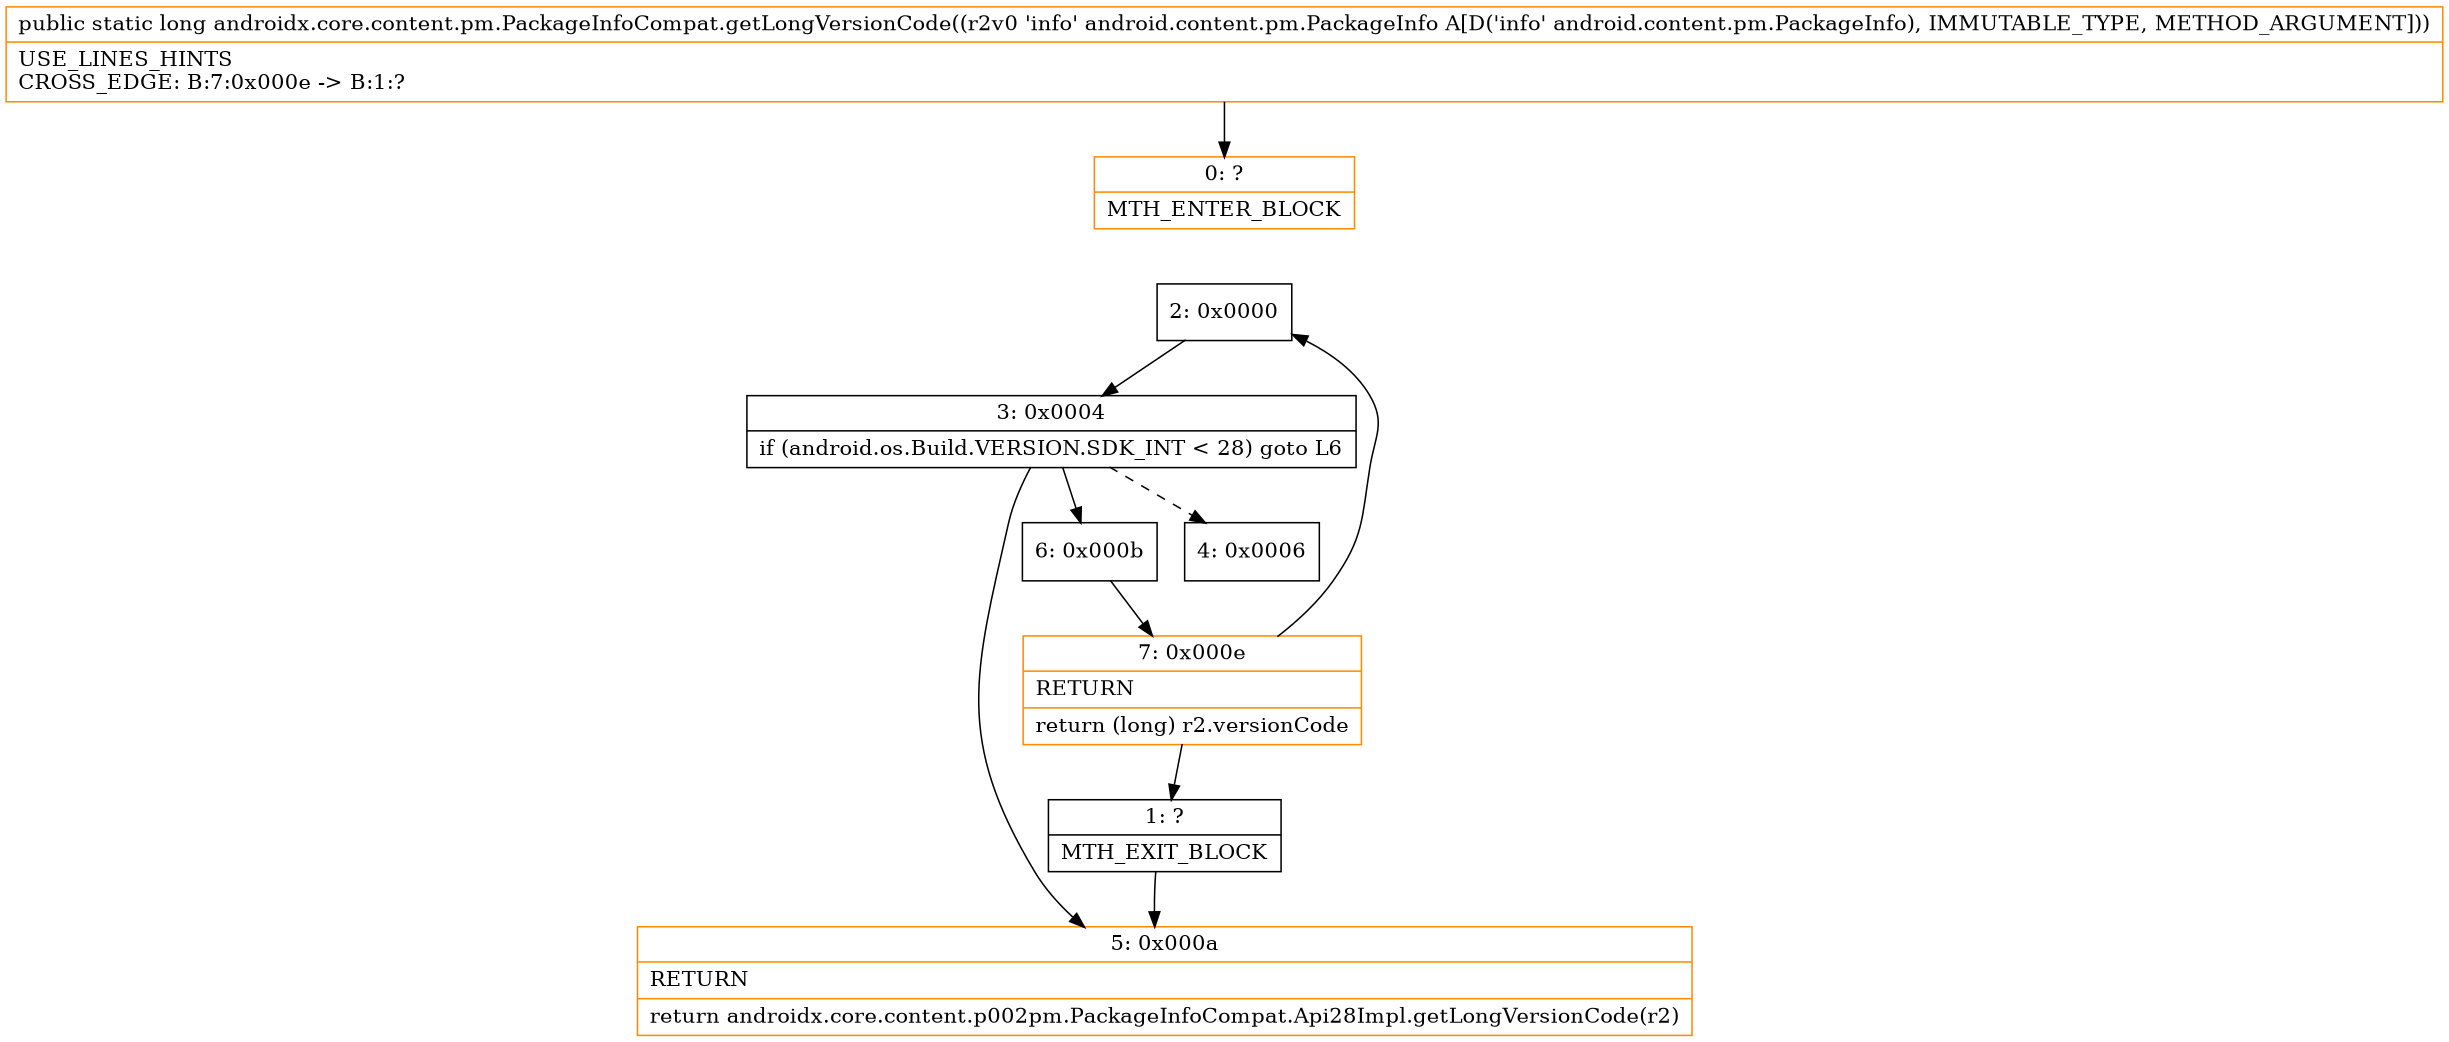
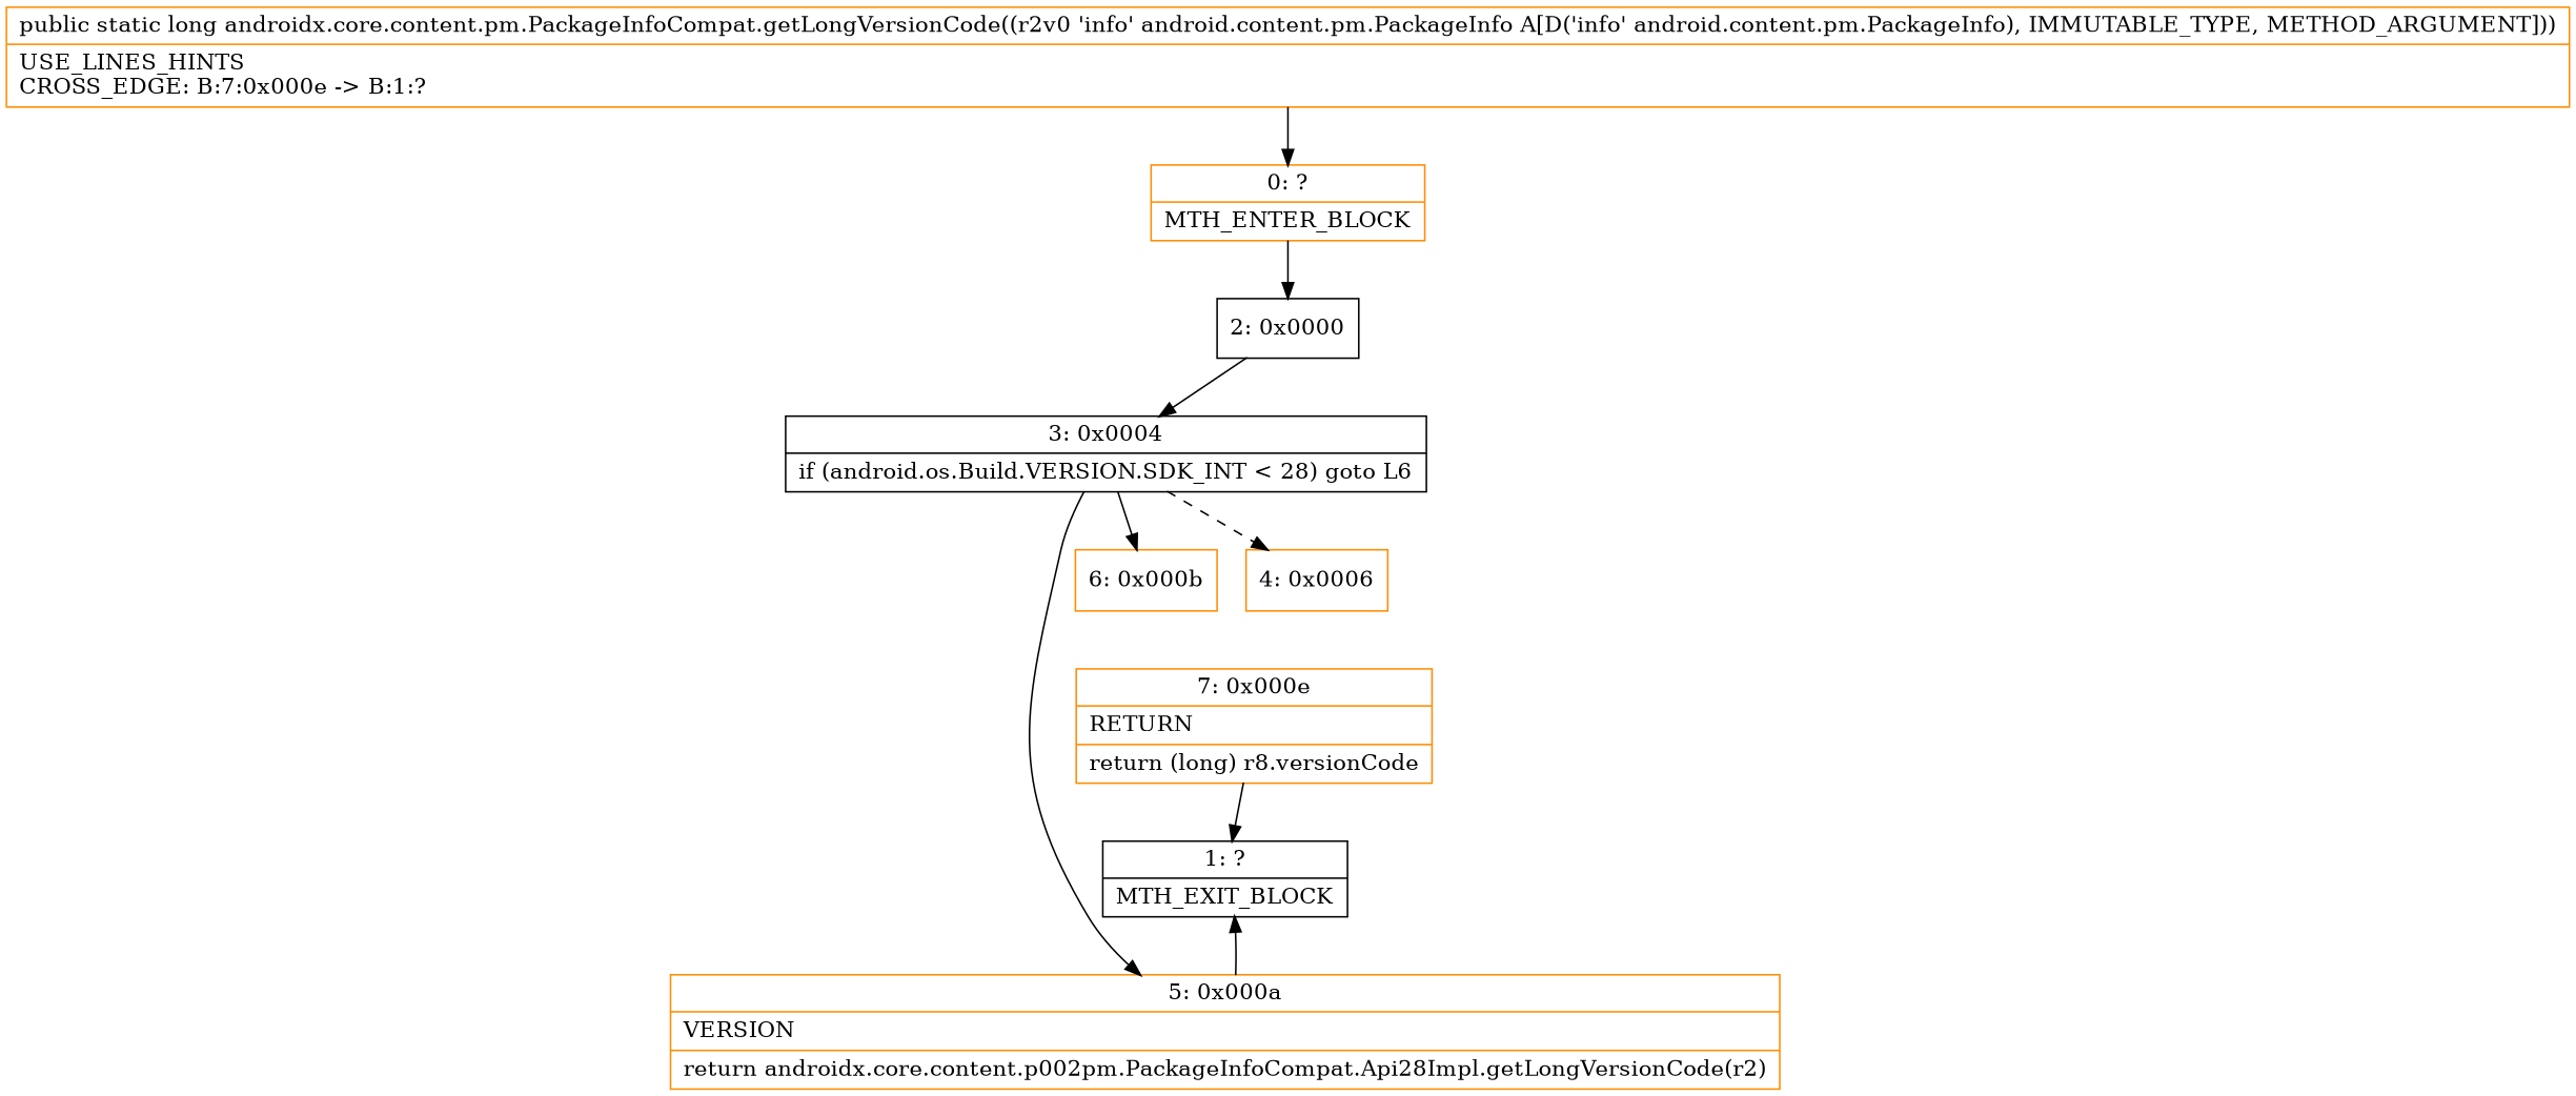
  digraph {
    node [color=darkorange shape=record]
    n1 [label="{0\:\ ?|MTH_ENTER_BLOCK\l}"]
    n2 [color=black label="{2\:\ 0x0000}"]
    n3 [color=black label="{3\:\ 0x0004|if (android.os.Build.VERSION.SDK_INT \< 28) goto L6\l}"]
-   n4 [color=black label="{4\:\ 0x0006}"]
-   n5 [color=black label="{6\:\ 0x000b}"]
-   n6 [label="{5\:\ 0x000a|RETURN\l|return androidx.core.content.p002pm.PackageInfoCompat.Api28Impl.getLongVersionCode(r2)\l}"]
-   n7 [label="{7\:\ 0x000e|RETURN\l|return (long) r2.versionCode\l}"]
+   n4 [label="{4\:\ 0x0006}"]
+   n5 [label="{6\:\ 0x000b}"]
+   n6 [label="{5\:\ 0x000a|VERSION\l|return androidx.core.content.p002pm.PackageInfoCompat.Api28Impl.getLongVersionCode(r2)\l}"]
+   n7 [label="{7\:\ 0x000e|RETURN\l|return (long) r8.versionCode\l}"]
    n8 [color=black label="{1\:\ ?|MTH_EXIT_BLOCK\l}"]
    n9 [label="{public static long androidx.core.content.pm.PackageInfoCompat.getLongVersionCode((r2v0 'info' android.content.pm.PackageInfo A[D('info' android.content.pm.PackageInfo), IMMUTABLE_TYPE, METHOD_ARGUMENT]))  | USE_LINES_HINTS\lCROSS_EDGE: B:7:0x000e \-\> B:1:?\l}"]
-   n7 -> n2
+   n1 -> n2
    n2 -> n3
    n3 -> n4 [style=dashed]
    n3 -> n5
    n3 -> n6
-   n5 -> n7
-   n8 -> n6
+   n6 -> n8
    n7 -> n8
    n9 -> n1
  }
